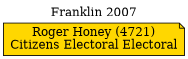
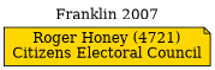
  digraph {
    label="Franklin 2007"
    labelloc=t
    mclimit=10
-   n1 [label="Roger Honey (4721)\nCitizens Electoral Electoral" shape=note style=filled fillcolor=gold]
+   n1 [label="Roger Honey (4721)\nCitizens Electoral Council" shape=note style=filled fillcolor=gold]
  }
